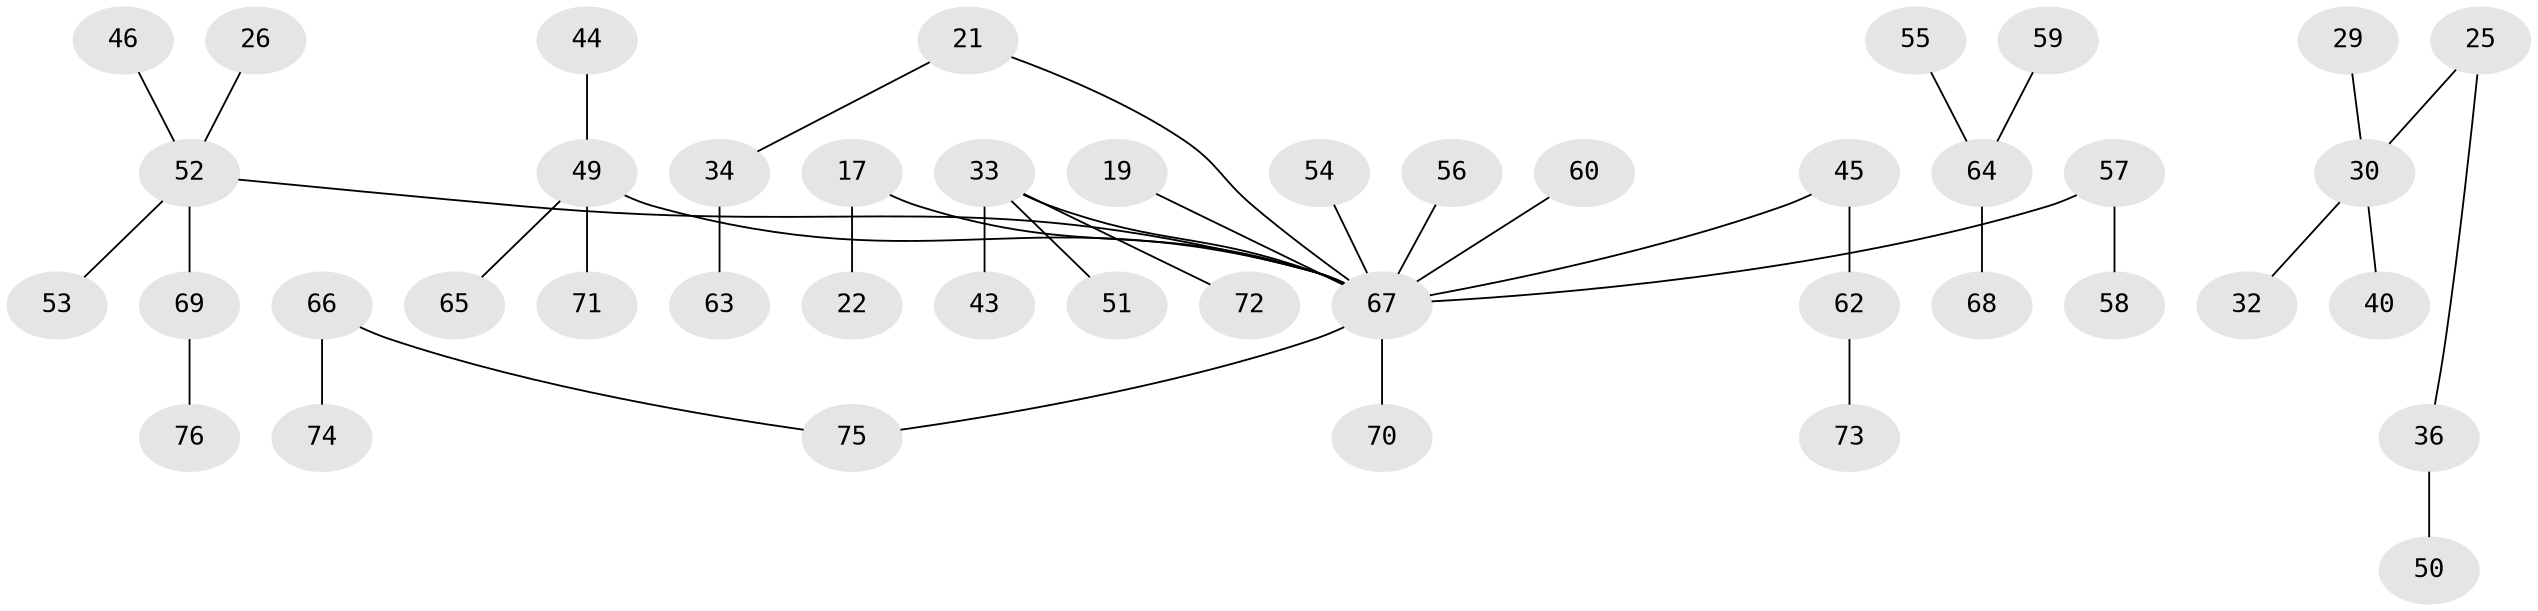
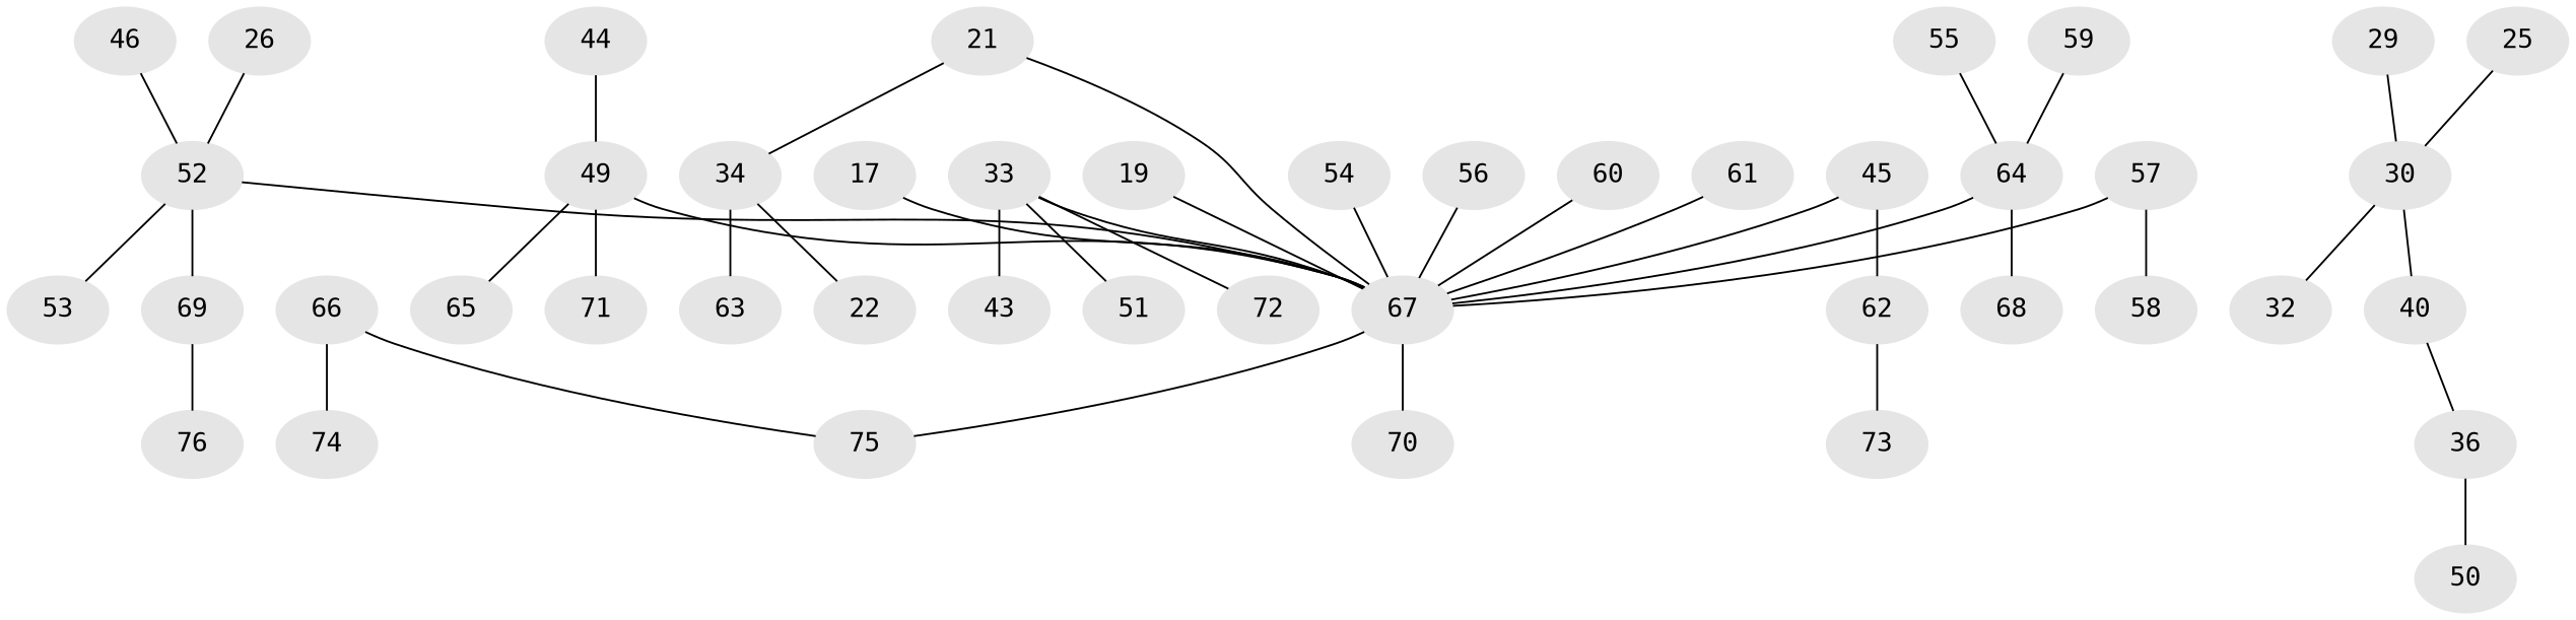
  graph {
    fontname="DejaVu Sans Mono"
    node [color=gray90 fontname="DejaVu Sans Mono" style=filled]
    edge [fontname="DejaVu Sans Mono"]
    17
    22
    67 [super="+18+39+31+16"]
    75 [super="+48"]
    70
    19
    21
    34
    63
    30 [super="+20"]
    32
    40
    25
    36
    50
    52 [super="+24"]
    53
    69
    26
    29
    33
    43
    51
    72
    49 [super="+47+35+42"]
    65
    71
    44
    45
    62
    73
    46
    76
    54
    64 [super="+10"]
    68
    55
    56
    57 [super="+41"]
    58
    59
    60
+   61
    66
    74
-   17 -- 22
+   34 -- 22
    17 -- 67
    67 -- 75
    67 -- 70
    19 -- 67
    21 -- 67
    21 -- 34
    34 -- 63
    30 -- 32
    30 -- 40
    25 -- 30
-   25 -- 36
+   40 -- 36
    36 -- 50
    52 -- 67
    52 -- 53
    52 -- 69
    69 -- 76
    26 -- 52
    29 -- 30
    33 -- 67
    33 -- 43
    33 -- 51
    33 -- 72
    49 -- 67
    49 -- 65
    49 -- 71
    44 -- 49
    45 -- 67
    45 -- 62
    62 -- 73
    46 -- 52
    54 -- 67
+   64 -- 67
    64 -- 68
    55 -- 64
    56 -- 67
    57 -- 67
    57 -- 58
    59 -- 64
    60 -- 67
+   61 -- 67
    66 -- 75
    66 -- 74
  }
